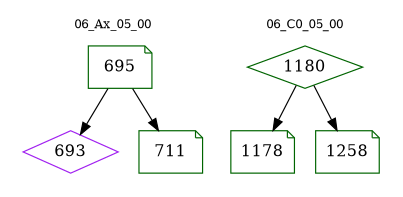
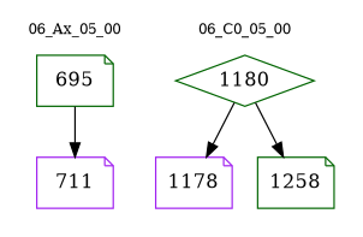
  digraph {
    node [color=darkgreen shape=note]
    edge [color=black]
    n1 [label=695]
-   n2 [color=purple label=693 shape=diamond]
-   n3 [label=711]
+   n3 [color=purple label=711]
    n4 [label=1180 shape=diamond]
-   n5 [label=1178]
+   n5 [color=purple label=1178]
    n6 [label=1258]
    subgraph cluster_1 {
      color=white
      fontsize=10
      label="06_Ax_05_00"
      n1
-     n2
      n3
    }
    subgraph cluster_2 {
      color=white
      fontsize=10
      label="06_C0_05_00"
      n4
      n5
      n6
    }
-   n1 -> n2
    n1 -> n3
    n4 -> n5
    n4 -> n6
  }
